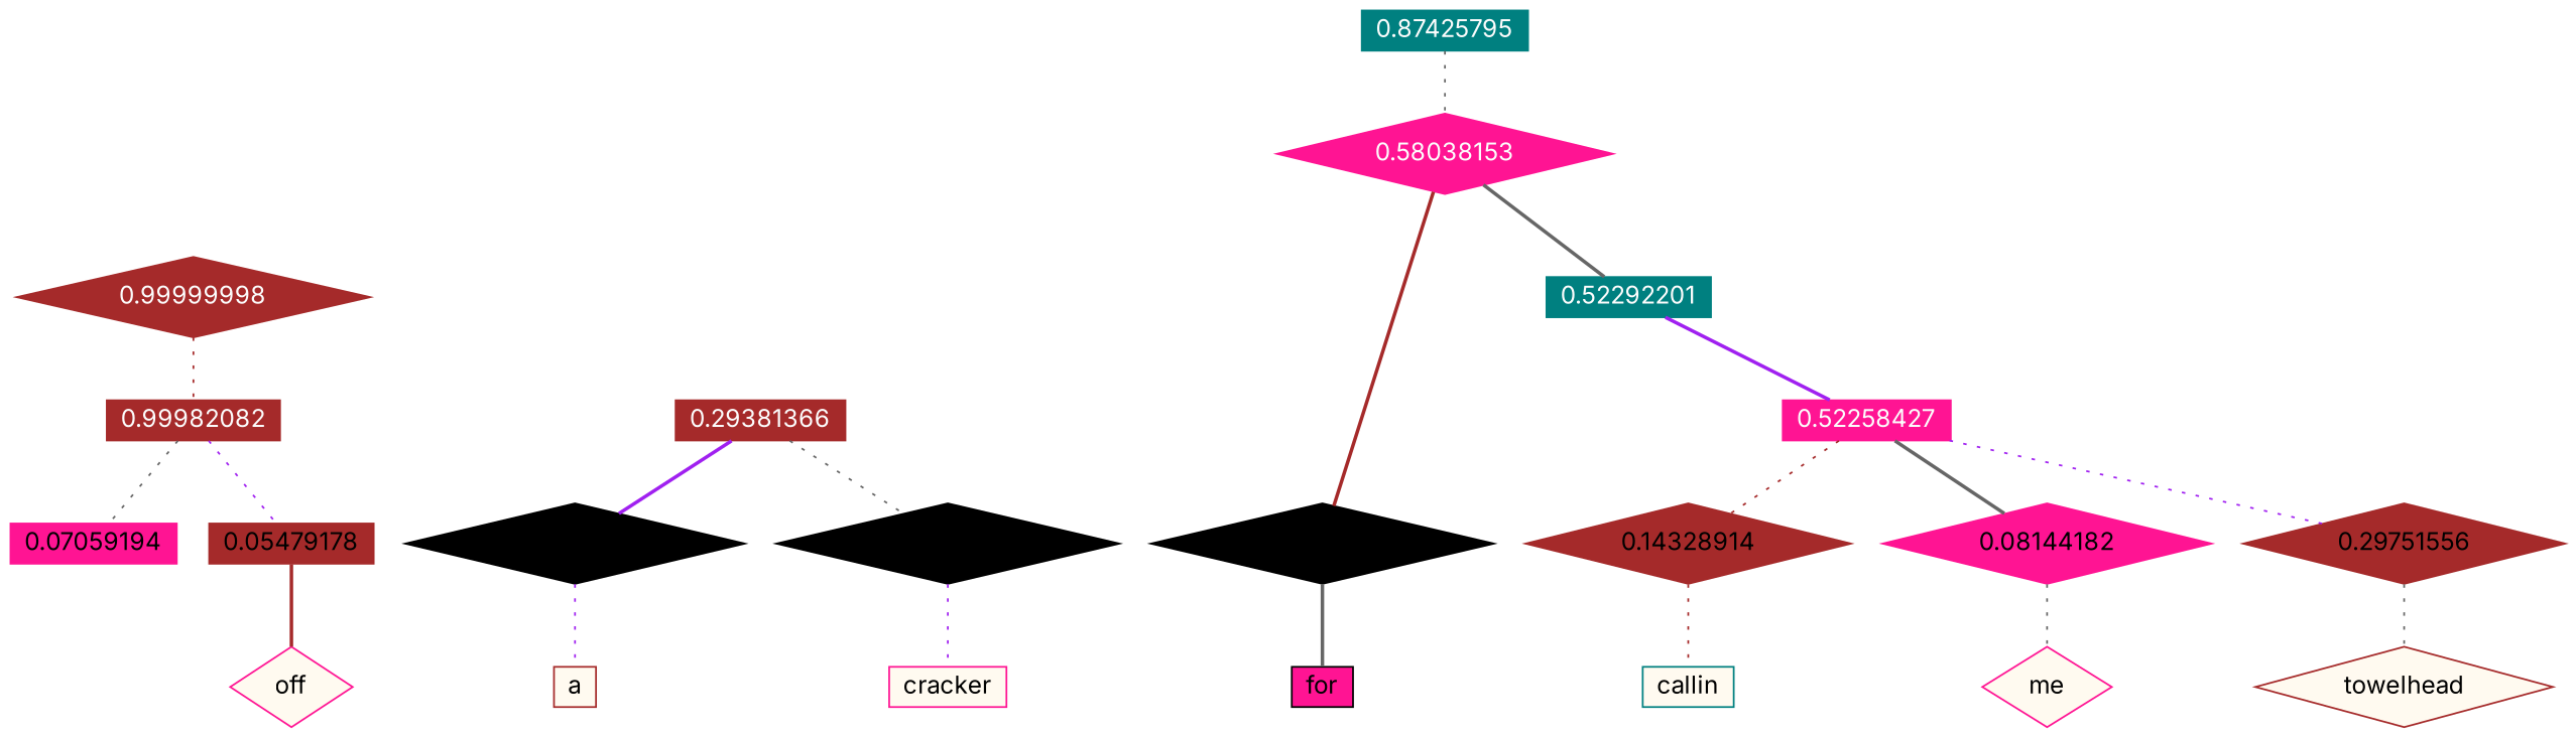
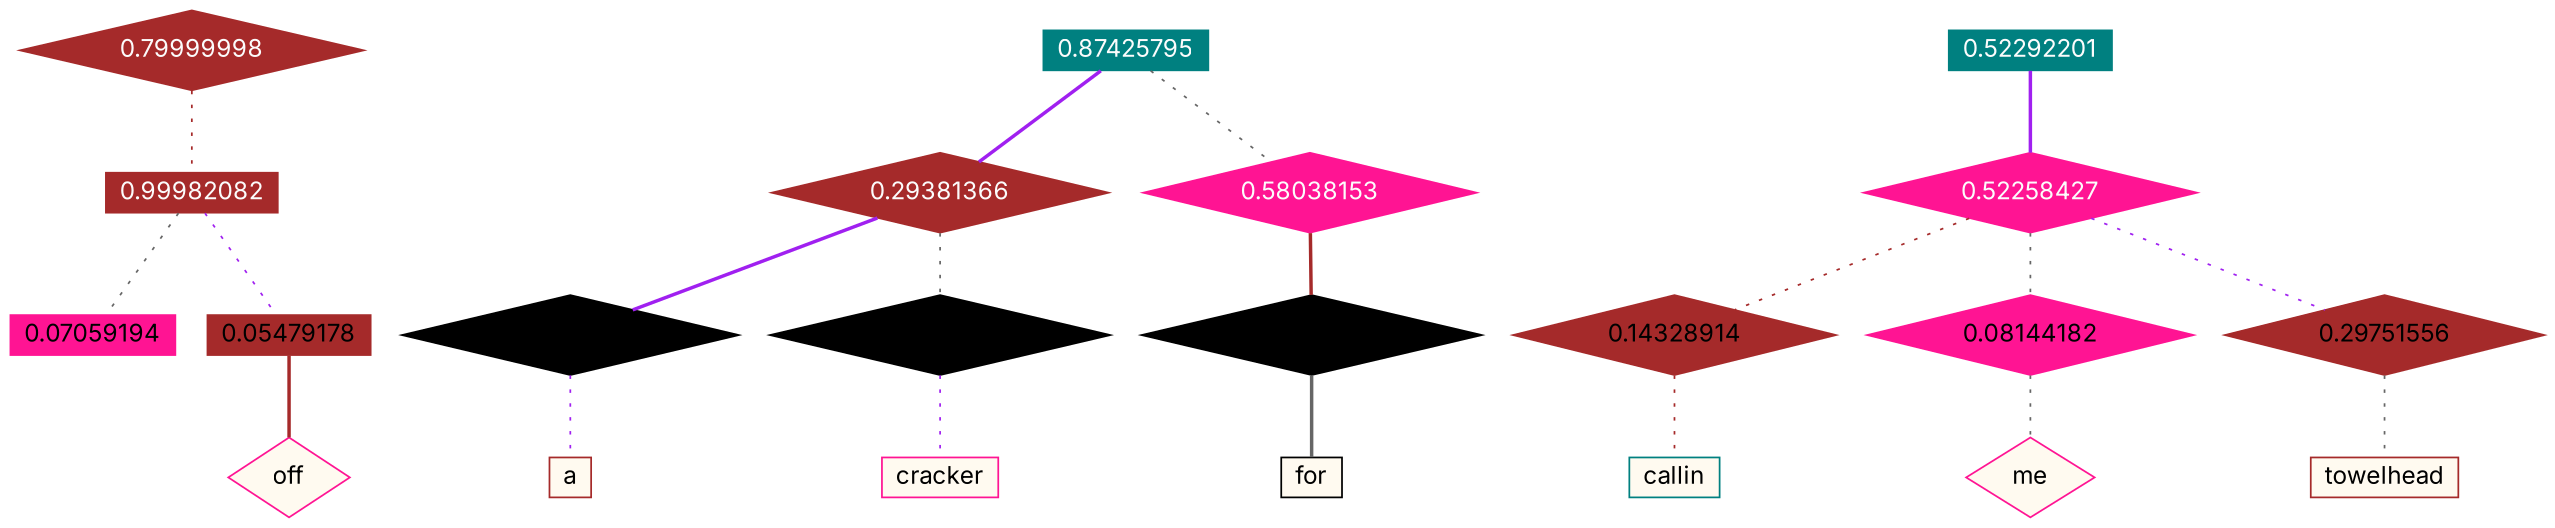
  graph {
    fontname=Inter
    node [color=brown fontname=Inter format=png nodesep=0.001 ordering=out overlap_scaling=0.01 ranksep=0.001 shape=diamond style=filled fontcolor=black]
    edge [color=gray40 fontname=Inter style=dotted]
    n1 [color=deeppink fillcolor=floralwhite height=0.15 label=off style="filled,solid" width=0.15 fontcolor=""]
    n2 [fillcolor=floralwhite height=0.15 label=a shape=box style="filled,solid" width=0.15 fontcolor=""]
    n3 [color=deeppink fillcolor=floralwhite height=0.15 label=cracker shape=box style="filled,solid" width=0.15 fontcolor=""]
-   n4 [color=black fillcolor=deeppink height=0.15 label=for shape=box style="filled,solid" width=0.15 fontcolor=""]
+   n4 [color=black fillcolor=floralwhite height=0.15 label=for shape=box style="filled,solid" width=0.15 fontcolor=""]
    n5 [color=teal fillcolor=floralwhite height=0.15 label=callin shape=box style="filled,solid" width=0.15 fontcolor=""]
    n6 [color=deeppink fillcolor=floralwhite height=0.15 label=me style="filled,solid" width=0.15 fontcolor=""]
-   n7 [fillcolor=floralwhite height=0.15 label=towelhead style="filled,solid" width=0.15 fontcolor=""]
+   n7 [fillcolor=floralwhite height=0.15 label=towelhead shape=box style="filled,solid" width=0.15 fontcolor=""]
    n8 [color=deeppink height=0.15 label=0.07059194 shape=box width=0.15]
    n9 [height=0.15 label=0.05479178 shape=box width=0.15]
    n10 [color=black height=0.15 label=0.05637877 width=0.15]
    n11 [color=black height=0.15 label=0.23732403 width=0.15]
    n12 [color=black height=0.15 label=0.05730304 width=0.15]
    n13 [height=0.15 label=0.14328914 width=0.15]
    n14 [color=deeppink height=0.15 label=0.08144182 width=0.15]
    n15 [height=0.15 label=0.29751556 width=0.15]
-   n16 [fontcolor=grey99 height=0.15 label=0.99999998 width=0.15]
+   n16 [fontcolor=grey99 height=0.15 label=0.79999998 width=0.15]
    n17 [fontcolor=grey99 height=0.15 label=0.99982082 shape=box width=0.15]
    n18 [color=teal fontcolor=grey99 height=0.15 label=0.87425795 shape=box width=0.15]
-   n19 [fontcolor=grey99 height=0.15 label=0.29381366 shape=box width=0.15]
+   n19 [fontcolor=grey99 height=0.15 label=0.29381366 width=0.15]
    n20 [color=deeppink fontcolor=grey99 height=0.15 label=0.58038153 width=0.15]
    n21 [color=teal fontcolor=grey99 height=0.15 label=0.52292201 shape=box width=0.15]
-   n22 [color=deeppink fontcolor=grey99 height=0.15 label=0.52258427 shape=box width=0.15]
+   n22 [color=deeppink fontcolor=grey99 height=0.15 label=0.52258427 width=0.15]
    subgraph sub_1 {
      rank=same
      n1
      n2
      n3
      n4
      n5
      n6
      n7
    }
    subgraph sub_2 {
      rank=same
      n8
      n9
      n10
      n11
      n12
      n13
      n14
      n15
    }
    n9 -- n1 [color=brown style=bold]
    n10 -- n2 [color=purple]
    n11 -- n3 [color=purple]
    n12 -- n4 [style=bold]
    n13 -- n5 [color=brown]
    n14 -- n6
    n15 -- n7
    n16 -- n17 [color=brown]
    n17 -- n8
    n17 -- n9 [color=purple]
+   n18 -- n19 [color=purple style=bold]
    n18 -- n20
    n19 -- n10 [color=purple style=bold]
    n19 -- n11
    n20 -- n12 [color=brown style=bold]
-   n20 -- n21 [style=bold]
    n21 -- n22 [color=purple style=bold]
    n22 -- n13 [color=brown]
-   n22 -- n14 [style=bold]
+   n22 -- n14
    n22 -- n15 [color=purple]
  }
